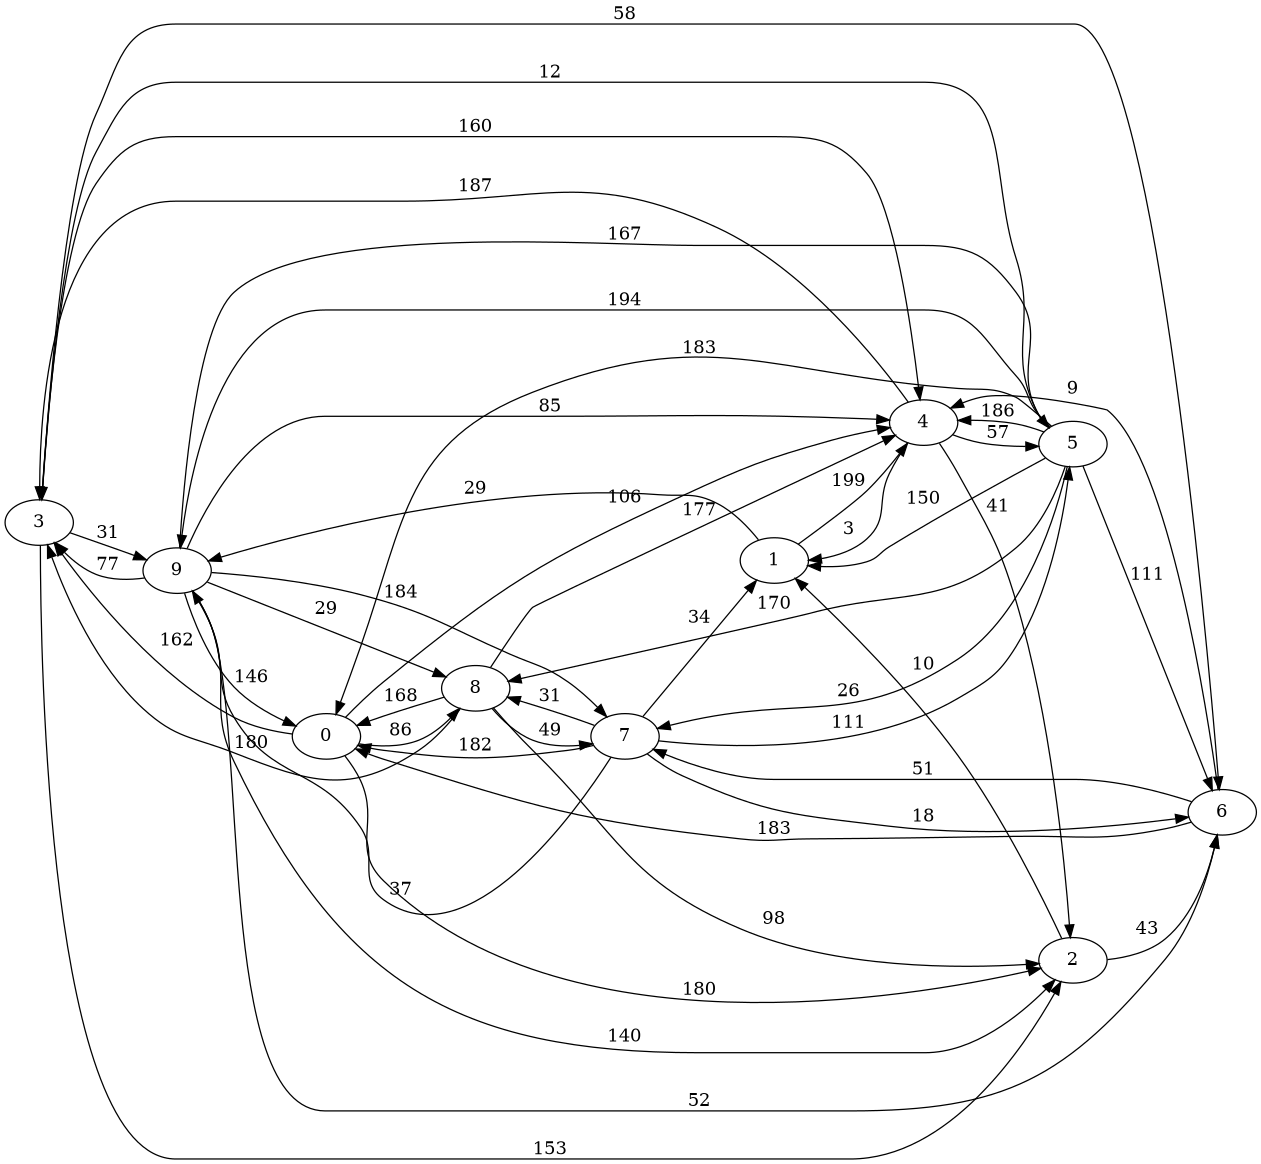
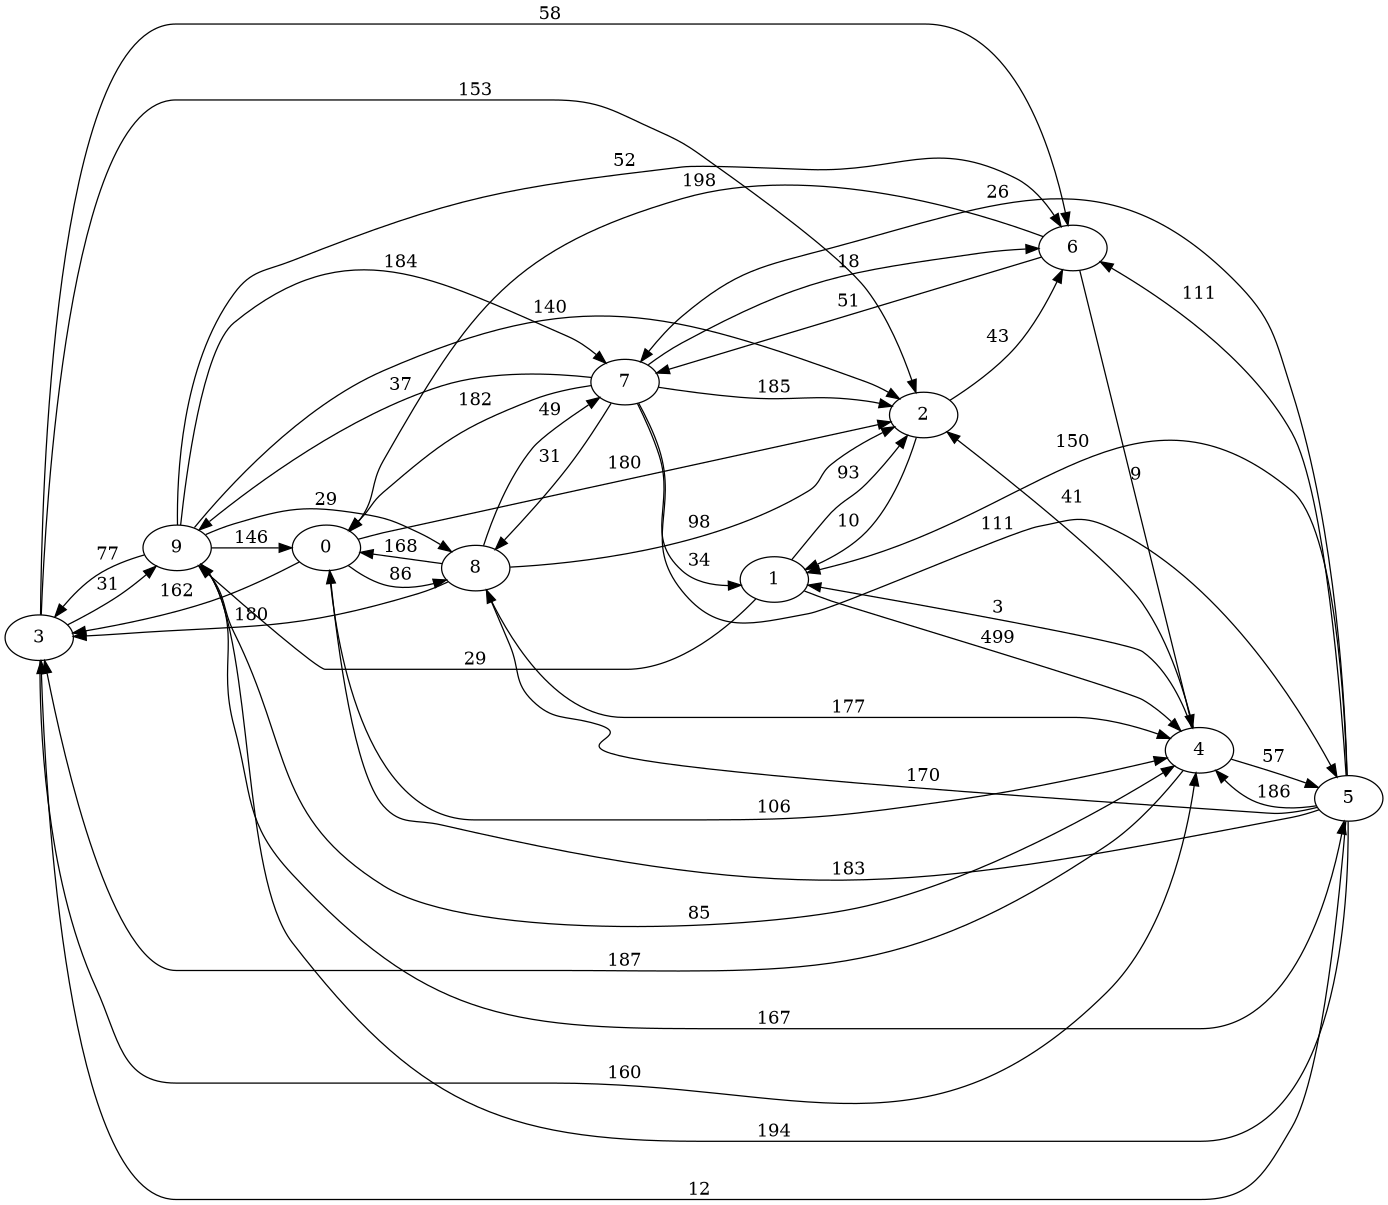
  digraph {
    rankdir=LR
    3
    9
    4
    2
    6
    5
    7
    8
    0
    1
    3 -> 9 [label=31]
    3 -> 4 [label=160]
    3 -> 2 [label=153]
    3 -> 6 [label=58]
    9 -> 3 [label=77]
    9 -> 4 [label=85]
    9 -> 2 [label=140]
    9 -> 6 [label=52]
    9 -> 5 [label=167]
    9 -> 7 [label=184]
    9 -> 8 [label=29]
    9 -> 0 [label=146]
    4 -> 3 [label=187]
    4 -> 2 [label=41]
    4 -> 5 [label=57]
    4 -> 1 [label=3]
    2 -> 6 [label=43]
    2 -> 1 [label=10]
    6 -> 4 [label=9]
    6 -> 7 [label=51]
-   6 -> 0 [label=183]
+   6 -> 0 [label=198]
    5 -> 3 [label=12]
    5 -> 9 [label=194]
    5 -> 4 [label=186]
    5 -> 6 [label=111]
    5 -> 7 [label=26]
    5 -> 8 [label=170]
    5 -> 0 [label=183]
    5 -> 1 [label=150]
    7 -> 9 [label=37]
+   7 -> 2 [label=185]
    7 -> 6 [label=18]
    7 -> 5 [label=111]
    7 -> 8 [label=31]
    7 -> 0 [label=182]
    7 -> 1 [label=34]
    8 -> 3 [label=180]
    8 -> 4 [label=177]
    8 -> 2 [label=98]
    8 -> 7 [label=49]
    8 -> 0 [label=168]
    0 -> 3 [label=162]
    0 -> 4 [label=106]
    0 -> 2 [label=180]
    0 -> 8 [label=86]
    1 -> 9 [label=29]
-   1 -> 4 [label=199]
+   1 -> 4 [label=499]
+   1 -> 2 [label=93]
  }
